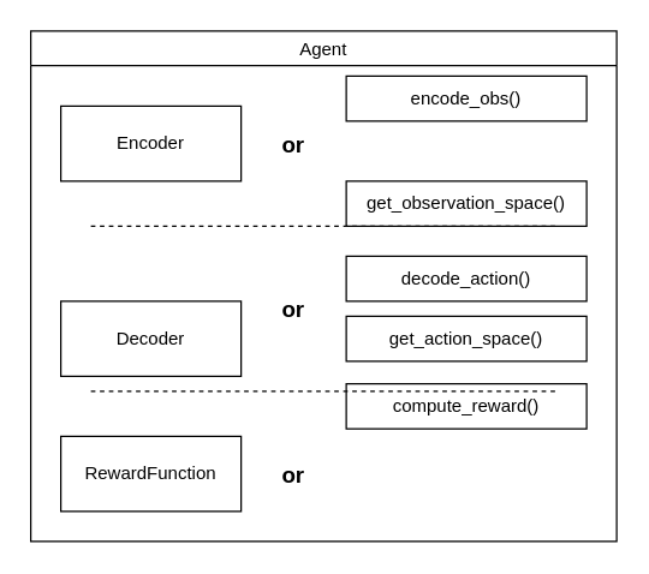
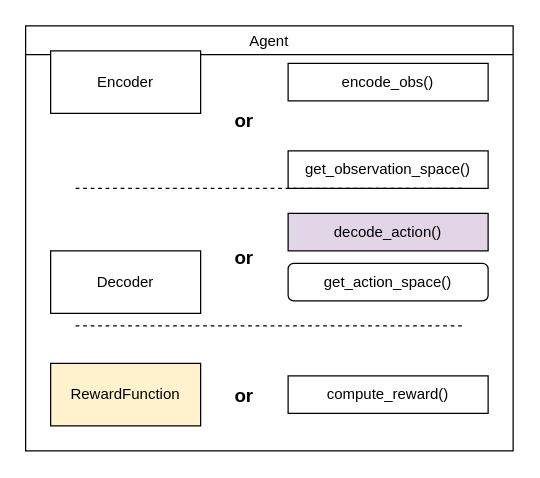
  <mxCell id="0" />
  <mxCell id="1" parent="0" />
  <mxCell id="2" value="Agent" style="swimlane;fontStyle=0" vertex="1" parent="1"><mxGeometry x="20" y="20" width="390" height="340" as="geometry" /></mxCell>
- <mxCell id="3" value="Encoder" style="rounded=0;whiteSpace=wrap;html=1;" vertex="1" parent="2"><mxGeometry x="20" y="50" width="120" height="50" as="geometry" /></mxCell>
- <mxCell id="4" value="RewardFunction" style="rounded=0;whiteSpace=wrap;html=1;" vertex="1" parent="2"><mxGeometry x="20" y="270" width="120" height="50" as="geometry" /></mxCell>
+ <mxCell id="3" value="Encoder" style="rounded=0;whiteSpace=wrap;html=1;" vertex="1" parent="2"><mxGeometry x="20" y="20" width="120" height="50" as="geometry" /></mxCell>
+ <mxCell id="4" value="RewardFunction" style="rounded=0;whiteSpace=wrap;html=1;fillColor=#fff2cc;" vertex="1" parent="2"><mxGeometry x="20" y="270" width="120" height="50" as="geometry" /></mxCell>
  <mxCell id="5" value="or" style="text;html=1;strokeColor=none;fillColor=none;align=center;verticalAlign=middle;whiteSpace=wrap;rounded=0;fontStyle=1;fontSize=15;" vertex="1" parent="2"><mxGeometry x="150" y="60" width="50" height="30" as="geometry" /></mxCell>
  <mxCell id="6" value="encode_obs()" style="rounded=0;whiteSpace=wrap;html=1;" vertex="1" parent="2"><mxGeometry x="210" y="30" width="160" height="30" as="geometry" /></mxCell>
  <mxCell id="7" value="get_observation_space()" style="rounded=0;whiteSpace=wrap;html=1;" vertex="1" parent="2"><mxGeometry x="210" y="100" width="160" height="30" as="geometry" /></mxCell>
  <mxCell id="8" value="Decoder" style="rounded=0;whiteSpace=wrap;html=1;" vertex="1" parent="2"><mxGeometry x="20" y="180" width="120" height="50" as="geometry" /></mxCell>
  <mxCell id="9" value="or" style="text;html=1;strokeColor=none;fillColor=none;align=center;verticalAlign=middle;whiteSpace=wrap;rounded=0;fontStyle=1;fontSize=15;" vertex="1" parent="2"><mxGeometry x="150" y="170" width="50" height="30" as="geometry" /></mxCell>
- <mxCell id="10" value="decode_action()" style="rounded=0;whiteSpace=wrap;html=1;" vertex="1" parent="2"><mxGeometry x="210" y="150" width="160" height="30" as="geometry" /></mxCell>
- <mxCell id="11" value="get_action_space()" style="rounded=0;whiteSpace=wrap;html=1;" vertex="1" parent="2"><mxGeometry x="210" y="190" width="160" height="30" as="geometry" /></mxCell>
+ <mxCell id="10" value="decode_action()" style="rounded=0;whiteSpace=wrap;html=1;fillColor=#e1d5e7;" vertex="1" parent="2"><mxGeometry x="210" y="150" width="160" height="30" as="geometry" /></mxCell>
+ <mxCell id="11" value="get_action_space()" style="whiteSpace=wrap;html=1;rounded=1;" vertex="1" parent="2"><mxGeometry x="210" y="190" width="160" height="30" as="geometry" /></mxCell>
  <mxCell id="12" value="or" style="text;html=1;strokeColor=none;fillColor=none;align=center;verticalAlign=middle;whiteSpace=wrap;rounded=0;fontStyle=1;fontSize=15;" vertex="1" parent="2"><mxGeometry x="150" y="280" width="50" height="30" as="geometry" /></mxCell>
- <mxCell id="13" value="compute_reward()" style="rounded=0;whiteSpace=wrap;html=1;" vertex="1" parent="2"><mxGeometry x="210" y="235" width="160" height="30" as="geometry" /></mxCell>
+ <mxCell id="13" value="compute_reward()" style="rounded=0;whiteSpace=wrap;html=1;" vertex="1" parent="2"><mxGeometry x="210" y="280" width="160" height="30" as="geometry" /></mxCell>
  <mxCell id="14" value="" style="endArrow=none;dashed=1;html=1;fontSize=15;" edge="1" parent="1"><mxGeometry width="50" height="50" relative="1" as="geometry"><mxPoint x="60" y="260" as="sourcePoint" /><mxPoint x="370" y="260" as="targetPoint" /></mxGeometry></mxCell>
  <mxCell id="15" value="" style="endArrow=none;dashed=1;html=1;fontSize=15;" edge="1" parent="1"><mxGeometry width="50" height="50" relative="1" as="geometry"><mxPoint x="60" y="150" as="sourcePoint" /><mxPoint x="370" y="150" as="targetPoint" /></mxGeometry></mxCell>
